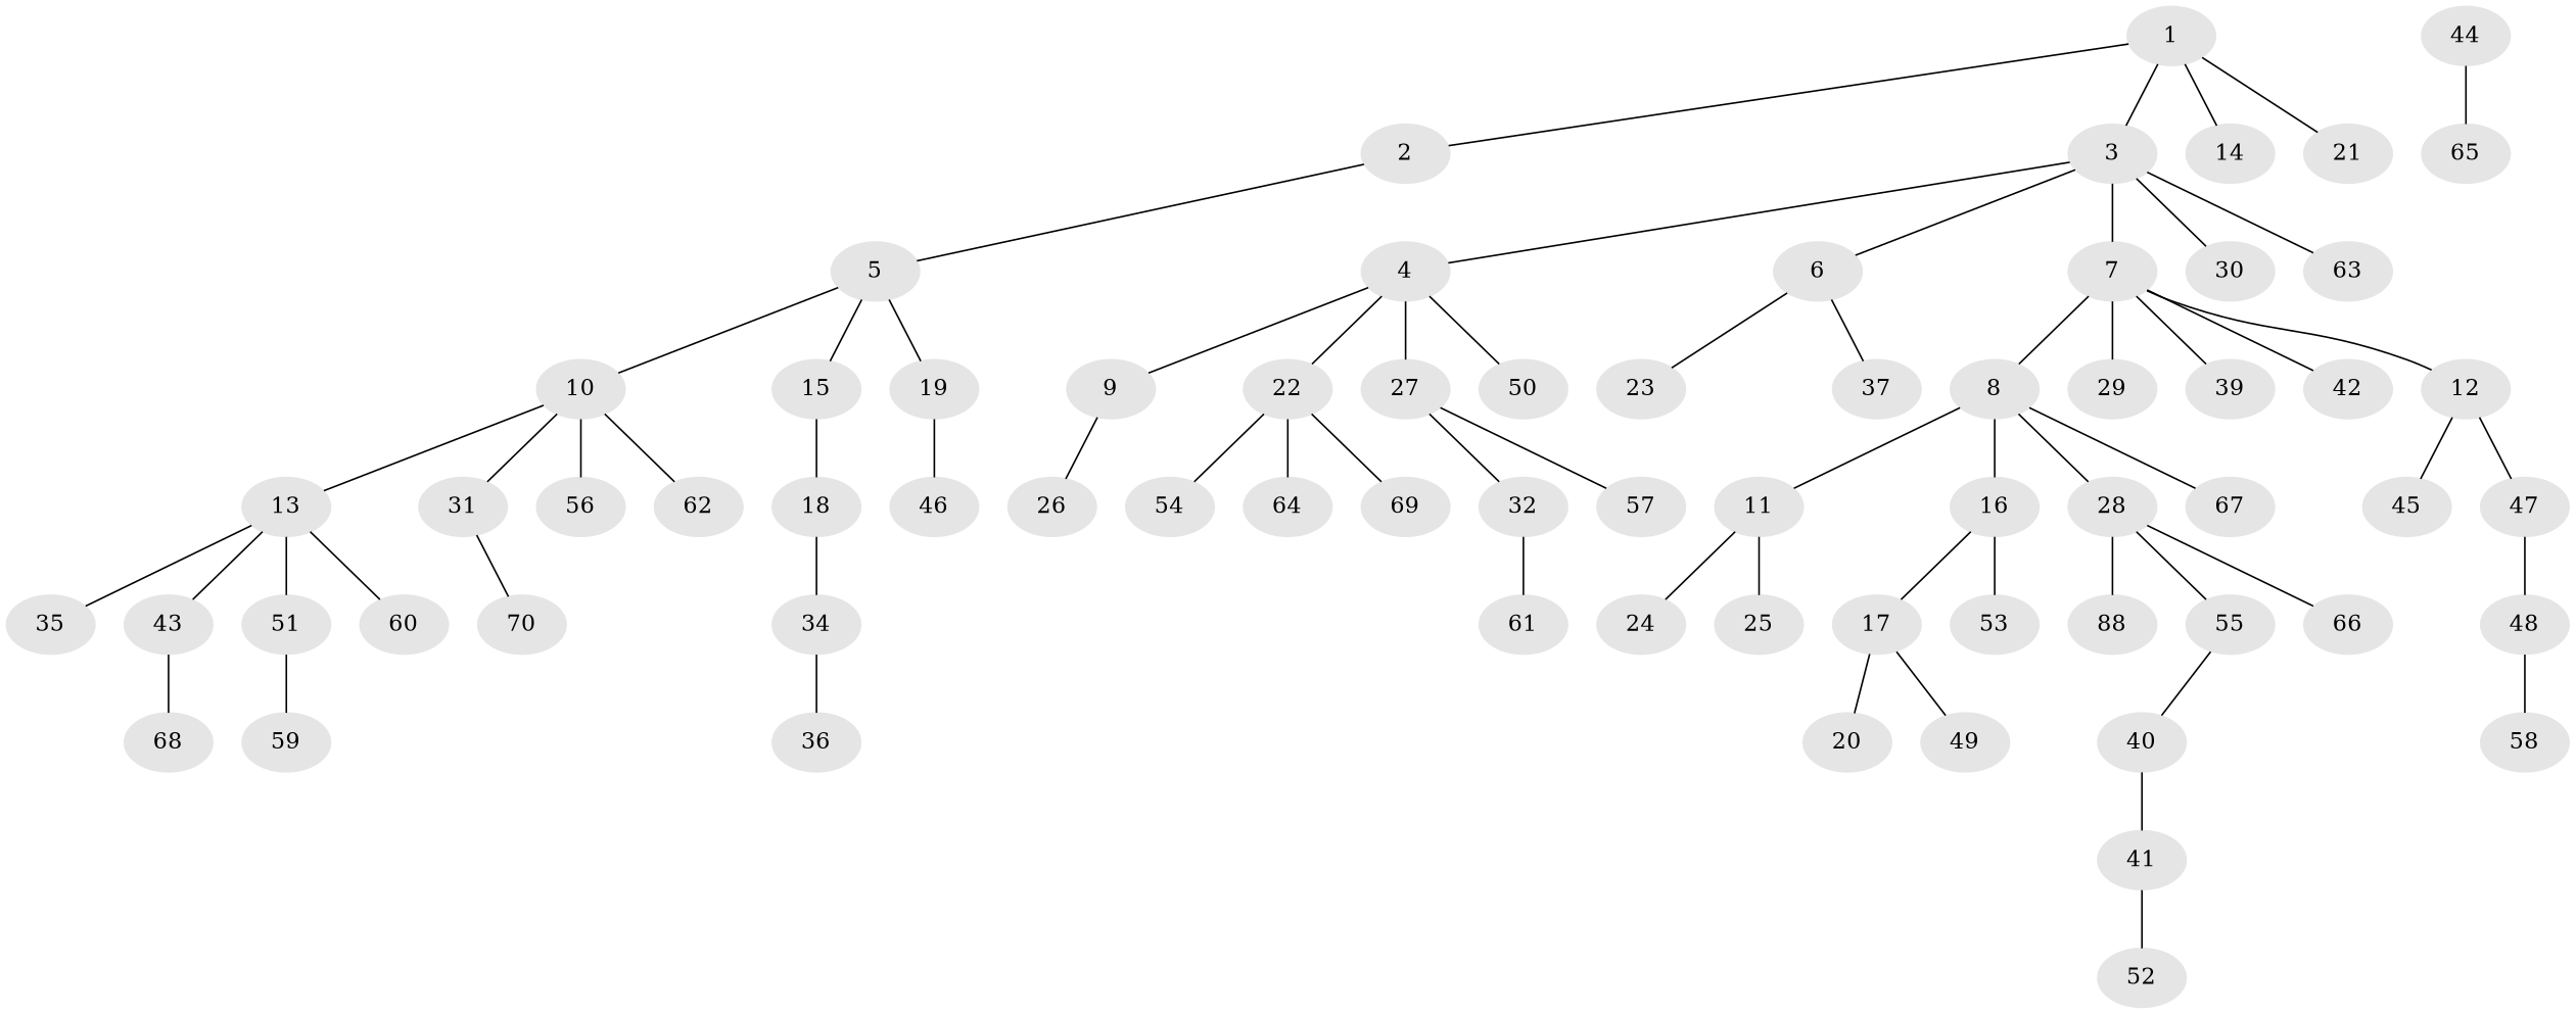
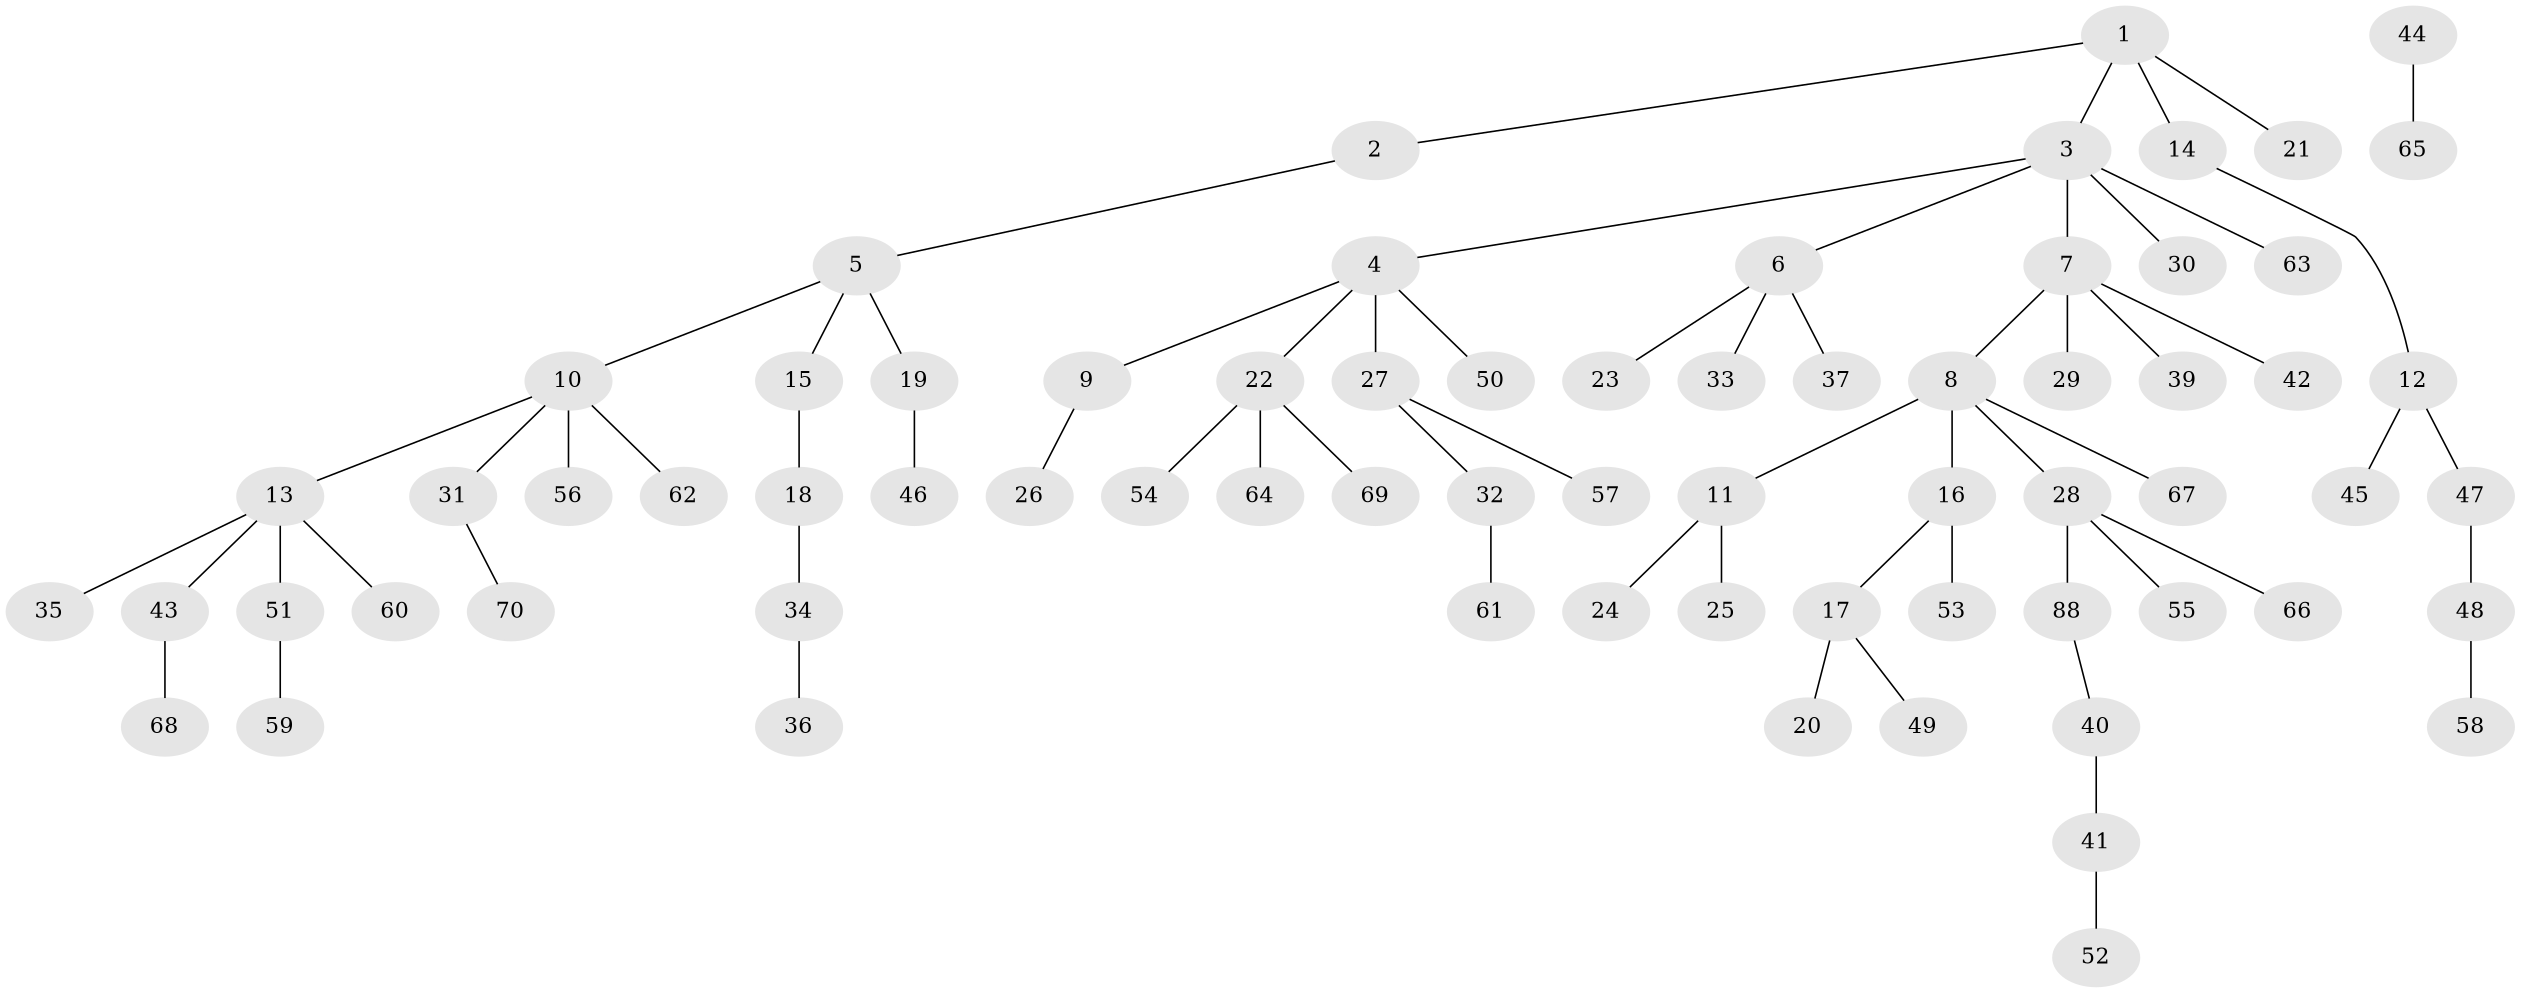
  graph {
    node [color=gray90 style=filled]
    1
    2
    3
    14
    21
    5
    4
    6
    7
    30
    63
    10
    15
    19
    9
    22
    27
    50
    23
+   33
    37
    8
    12
    29
    39
    42
    26
    54
    64
    69
    32
    57
    13
    31
    56
    62
    18
    46
    11
    16
    28
    67
    45
    47
    24
    25
    17
    53
    n49 [label=88]
    55
    66
    44
    65
    35
    43
    51
    60
    70
    48
    68
    59
    34
    20
    49
    36
    61
    40
    41
    52
    58
    1 -- 2
    1 -- 3
    1 -- 14
    1 -- 21
    2 -- 5
    3 -- 4
    3 -- 6
    3 -- 7
    3 -- 30
    3 -- 63
    5 -- 10
    5 -- 15
    5 -- 19
    4 -- 9
    4 -- 22
    4 -- 27
    4 -- 50
    6 -- 23
+   6 -- 33
    6 -- 37
    7 -- 8
-   7 -- 12
+   14 -- 12
    7 -- 29
    7 -- 39
    7 -- 42
    10 -- 13
    10 -- 31
    10 -- 56
    10 -- 62
    15 -- 18
    19 -- 46
    9 -- 26
    22 -- 54
    22 -- 64
    22 -- 69
    27 -- 32
    27 -- 57
    8 -- 11
    8 -- 16
    8 -- 28
    8 -- 67
    12 -- 45
    12 -- 47
    32 -- 61
    13 -- 35
    13 -- 43
    13 -- 51
    13 -- 60
    31 -- 70
    18 -- 34
    11 -- 24
    11 -- 25
    16 -- 17
    16 -- 53
    28 -- n49
    28 -- 55
    28 -- 66
    47 -- 48
    17 -- 20
    17 -- 49
-   55 -- 40
+   n49 -- 40
    44 -- 65
    43 -- 68
    51 -- 59
    48 -- 58
    34 -- 36
    40 -- 41
    41 -- 52
  }
